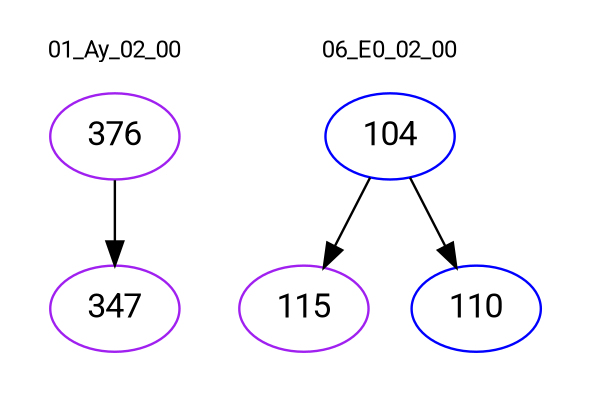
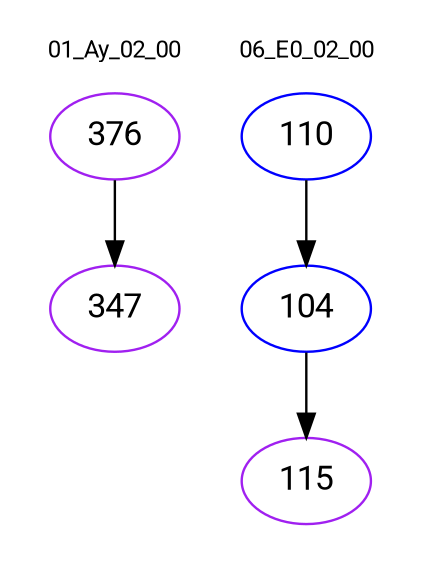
  digraph {
    fontname=Roboto
    node [color=purple fontname=Roboto]
    edge [color=black fontname=Roboto]
    n1 [label=376]
    n2 [label=347]
    n3 [color=blue label=104]
    n4 [label=115]
    n5 [color=blue label=110]
    subgraph cluster_1 {
      color=white
      fontsize=10
      label="01_Ay_02_00"
      n1
      n2
    }
    subgraph cluster_2 {
      color=white
      fontsize=10
      label="06_E0_02_00"
      n3
      n4
      n5
    }
    n1 -> n2
    n3 -> n4
-   n3 -> n5
+   n5 -> n3
  }
